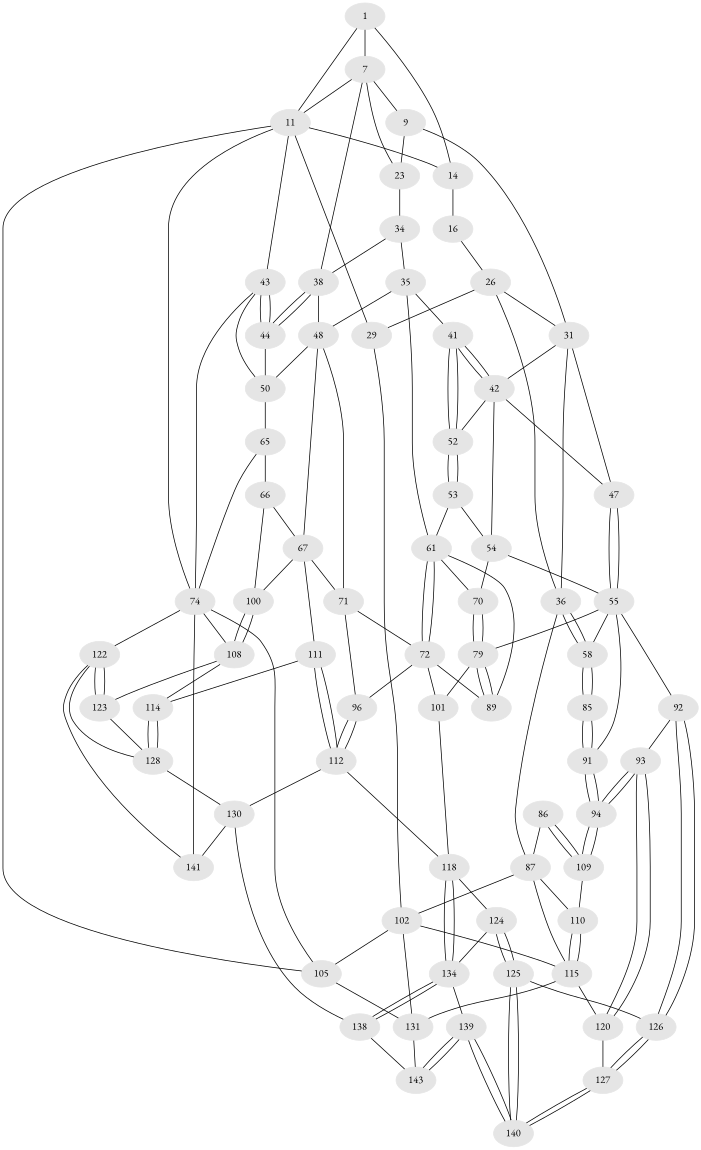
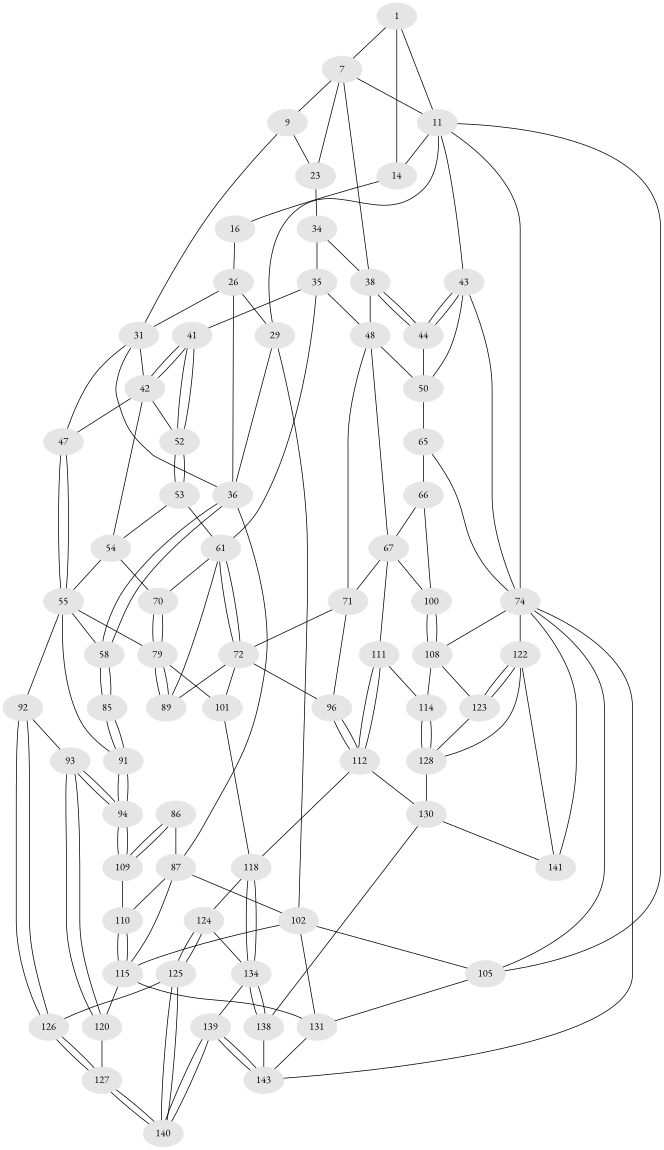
  graph {
    fontname="EB Garamond"
    node [color=gray90 fontname="EB Garamond" style=filled]
    edge [fontname="EB Garamond"]
    1 [super="+6+2"]
    7 [super="+24+8"]
    11 [super="+12"]
    14 [super="+17"]
    9 [super="+20+10"]
    23 [super="+25"]
    38 [super="+39"]
    29 [super="+84"]
    43 [super="+64"]
    74 [super="+75+146"]
    105
    16
    31 [super="+32"]
    26 [super="+27+28"]
    34
    48 [super="+51"]
    44
    36 [super="+37"]
    42 [super="+45"]
    47
    35 [super="+40"]
    41
    61 [super="+62"]
    102 [super="+103"]
    50 [super="+63"]
    108 [super="+113"]
    122 [super="+132"]
    141 [super="+142"]
    143 [super="+145"]
    131 [super="+144"]
    58
    87 [super="+106"]
    115 [super="+121+116"]
    52
    54 [super="+59"]
    55 [super="+60+56"]
    67 [super="+98"]
    71 [super="+95"]
    70
    72 [super="+88"]
    89
    85
    110
    53
    65 [super="+82"]
    79 [super="+80"]
    91
    92
    100
    111
    96
    66 [super="+90"]
    101
    94
    93
    126
    112 [super="+117"]
    114
    118 [super="+119"]
    123
    128 [super="+129"]
    86
    109
    120
    127
    130 [super="+136"]
    124
    134 [super="+135"]
    138
    125
    139
    140
    1 -- 7
    1 -- 11
    1 -- 14
    7 -- 11
    7 -- 9
    7 -- 23 [weight=2]
    7 -- 38
    11 -- 14
    11 -- 29
    11 -- 43
    11 -- 74
    11 -- 105
    14 -- 16
    9 -- 23
    9 -- 31
    23 -- 34
    38 -- 48
    38 -- 44
    38 -- 44
+   29 -- 36
    29 -- 102
    43 -- 74
    43 -- 44
    43 -- 44
    43 -- 50
    74 -- 105
    74 -- 108
    74 -- 122
    74 -- 141 [weight=2]
+   74 -- 143
    105 -- 131
    16 -- 26
    31 -- 36
    31 -- 42
    31 -- 47
    26 -- 29
    26 -- 31
    26 -- 36
    34 -- 38
    34 -- 35
    48 -- 50
    48 -- 67
    48 -- 71
    44 -- 50
    36 -- 58
    36 -- 58
    36 -- 87
    42 -- 47
    42 -- 52
    42 -- 54
    47 -- 55
    47 -- 55
    35 -- 48
    35 -- 41
    35 -- 61
    41 -- 42
    41 -- 42
    41 -- 52
    41 -- 52
    61 -- 70
    61 -- 72
    61 -- 72
    61 -- 89
    102 -- 105
    102 -- 131
    102 -- 115
    50 -- 65
    108 -- 114
    108 -- 123
    122 -- 141
    122 -- 123
    122 -- 123
    122 -- 128
    131 -- 143
    58 -- 85
    58 -- 85
    87 -- 102
    87 -- 115
    87 -- 110
    115 -- 131
    115 -- 120
    52 -- 53
    52 -- 53
    54 -- 55
    54 -- 70
    55 -- 58
    55 -- 79
    55 -- 91
    55 -- 92
    67 -- 71
    67 -- 100
    67 -- 111
    71 -- 72
    71 -- 96
    70 -- 79
    70 -- 79
    72 -- 89
    72 -- 96
    72 -- 101
    85 -- 91
    85 -- 91
    110 -- 115
    110 -- 115
    53 -- 61
    53 -- 54
    65 -- 74
    65 -- 66 [weight=2]
    79 -- 89
    79 -- 89
    79 -- 101
    91 -- 94
    91 -- 94
    92 -- 93
    92 -- 126
    92 -- 126
    100 -- 108
    100 -- 108
    111 -- 112
    111 -- 112
    111 -- 114
    96 -- 112
    96 -- 112
    66 -- 67
    66 -- 100
    101 -- 118
    94 -- 109
    94 -- 109
    93 -- 94
    93 -- 94
    93 -- 120
    93 -- 120
    126 -- 127
    126 -- 127
    112 -- 118
    112 -- 130
    114 -- 128
    114 -- 128
    118 -- 124
    118 -- 134
    118 -- 134
    123 -- 128
    128 -- 130 [weight=2]
    86 -- 87
    86 -- 109
    86 -- 109
    109 -- 110
    120 -- 127
    127 -- 140
    127 -- 140
    130 -- 141
    130 -- 138
    124 -- 134
    124 -- 125
    124 -- 125
    134 -- 138
    134 -- 138
    134 -- 139
    138 -- 143
    125 -- 126
    125 -- 140
    125 -- 140
    139 -- 143
    139 -- 143
    139 -- 140
    139 -- 140
  }
